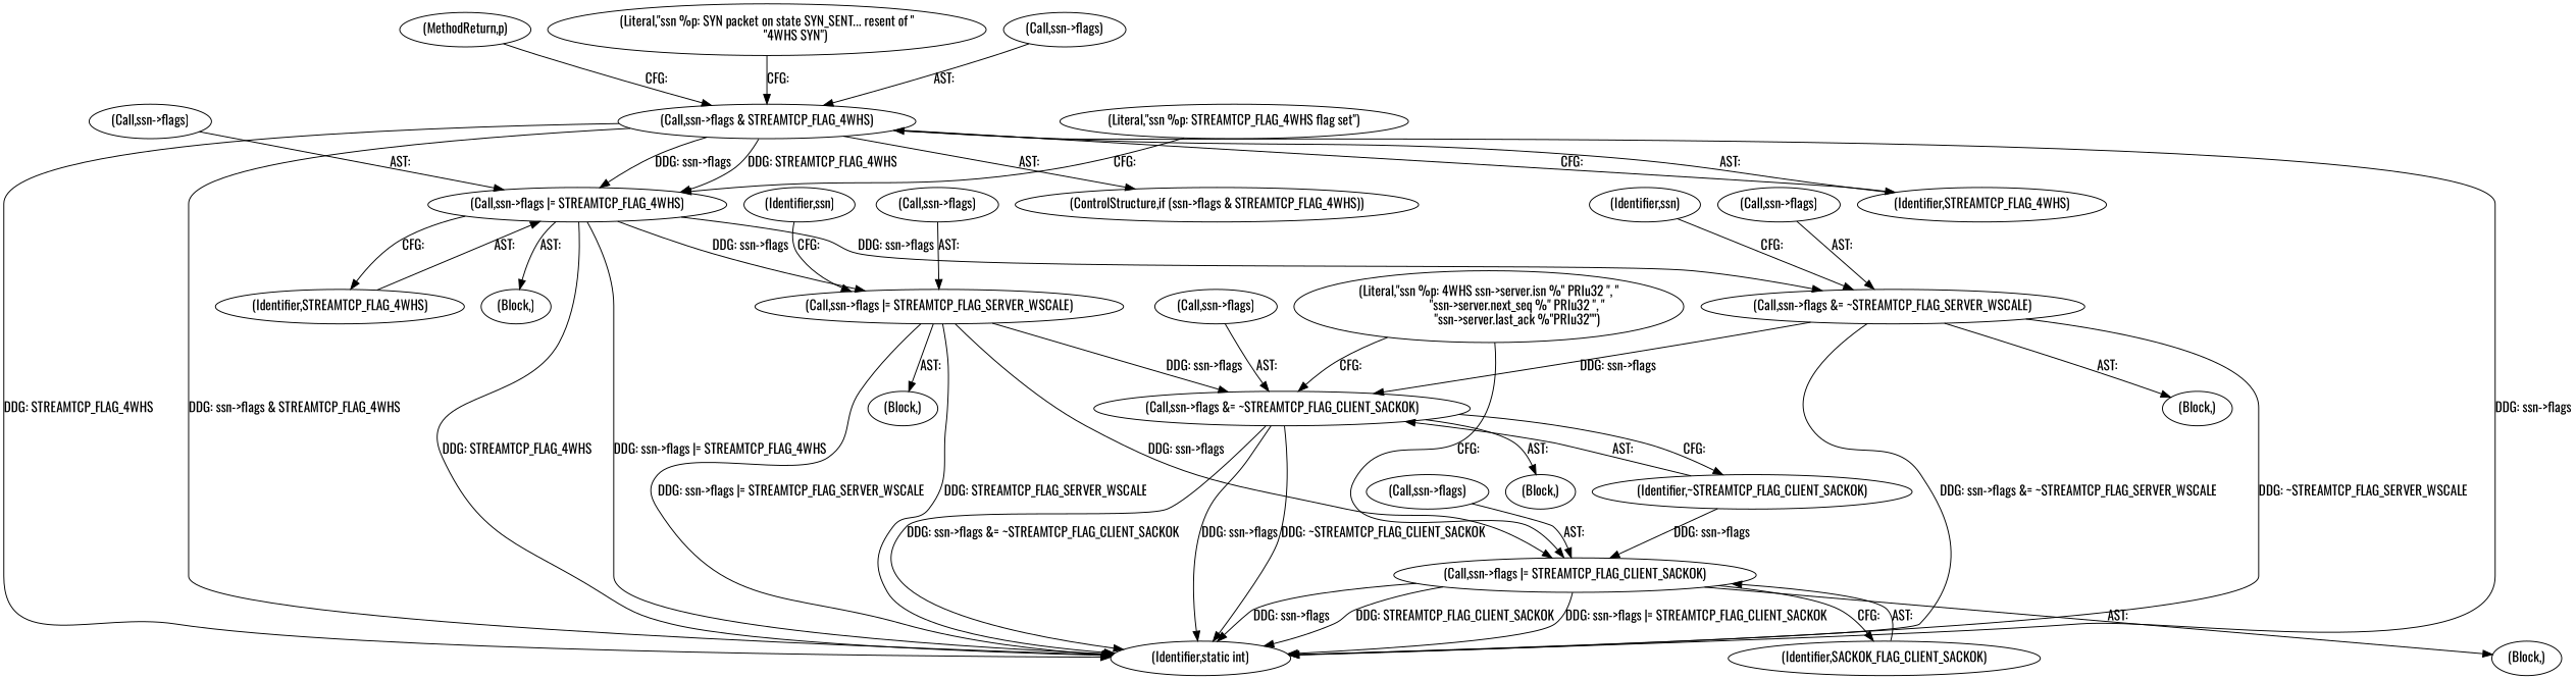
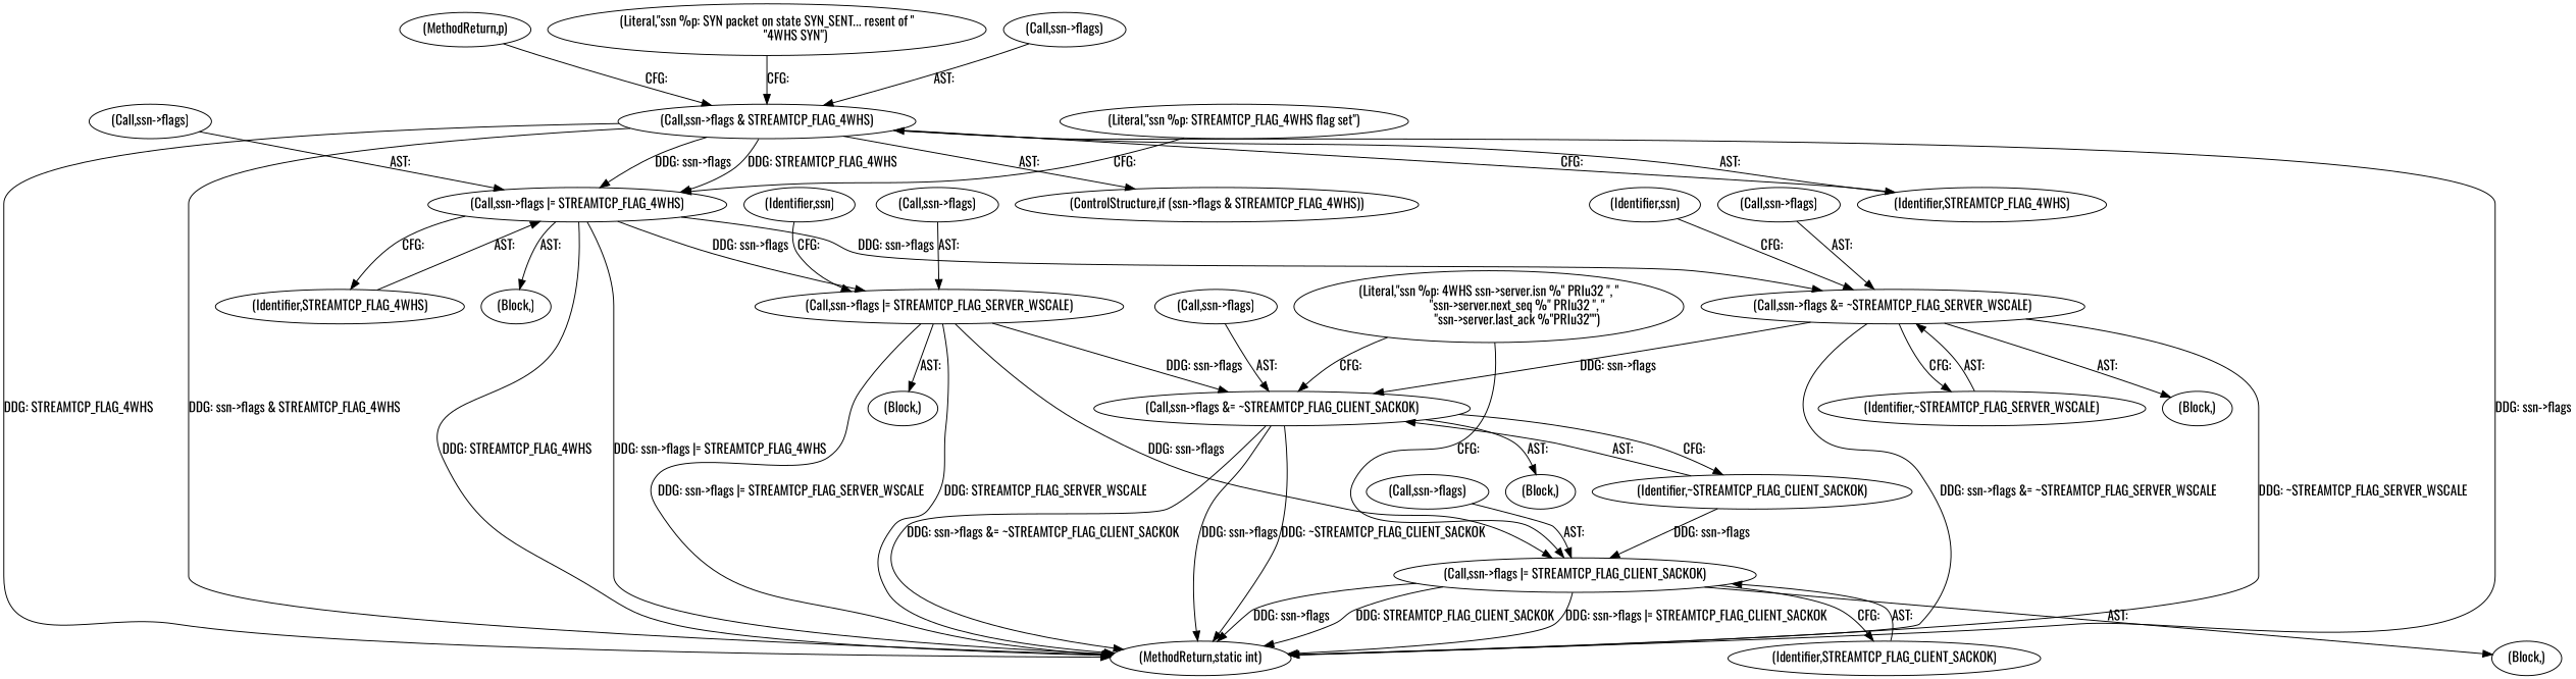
  digraph {
    fontname=Oswald
    node [fontname=Oswald]
    edge [fontname=Oswald]
    n1 [label="(Call,ssn->flags & STREAMTCP_FLAG_4WHS)"]
    n2 [label="(Call,ssn->flags |= STREAMTCP_FLAG_4WHS)"]
-   n3 [label="(Identifier,static int)"]
+   n3 [label="(MethodReturn,static int)"]
    n4 [label="(ControlStructure,if (ssn->flags & STREAMTCP_FLAG_4WHS))"]
    n5 [label="(Identifier,STREAMTCP_FLAG_4WHS)"]
    n6 [label="(Call,ssn->flags |= STREAMTCP_FLAG_SERVER_WSCALE)"]
    n7 [label="(Call,ssn->flags &= ~STREAMTCP_FLAG_SERVER_WSCALE)"]
    n8 [label="(Identifier,STREAMTCP_FLAG_4WHS)"]
    n9 [label="(Block,)"]
    n10 [label="(Call,ssn->flags |= STREAMTCP_FLAG_CLIENT_SACKOK)"]
    n11 [label="(Call,ssn->flags &= ~STREAMTCP_FLAG_CLIENT_SACKOK)"]
    n12 [label="(Block,)"]
+   n13 [label="(Identifier,~STREAMTCP_FLAG_SERVER_WSCALE)"]
    n14 [label="(Block,)"]
-   n15 [label="(Identifier,SACKOK_FLAG_CLIENT_SACKOK)"]
+   n15 [label="(Identifier,STREAMTCP_FLAG_CLIENT_SACKOK)"]
    n16 [label="(Block,)"]
    n17 [label="(Identifier,~STREAMTCP_FLAG_CLIENT_SACKOK)"]
    n18 [label="(Block,)"]
    n19 [label="(Literal,\"ssn %p: 4WHS ssn->server.isn %\" PRIu32 \", \"\n                    \"ssn->server.next_seq %\" PRIu32 \", \"\n                    \"ssn->server.last_ack %\"PRIu32\"\")"]
    n20 [label="(Identifier,ssn)"]
    n21 [label="(Identifier,ssn)"]
    n22 [label="(Call,ssn->flags)"]
    n23 [label="(MethodReturn,p)"]
    n24 [label="(Literal,\"ssn %p: STREAMTCP_FLAG_4WHS flag set\")"]
    n25 [label="(Call,ssn->flags)"]
    n26 [label="(Call,ssn->flags)"]
    n27 [label="(Call,ssn->flags)"]
    n28 [label="(Literal,\"ssn %p: SYN packet on state SYN_SENT... resent of \"\n                    \"4WHS SYN\")"]
    n29 [label="(Call,ssn->flags)"]
    n30 [label="(Call,ssn->flags)"]
    n1 -> n2 [label="DDG: ssn->flags"]
    n1 -> n2 [label="DDG: STREAMTCP_FLAG_4WHS"]
    n1 -> n3 [label="DDG: STREAMTCP_FLAG_4WHS"]
    n1 -> n3 [label="DDG: ssn->flags & STREAMTCP_FLAG_4WHS"]
    n1 -> n3 [label="DDG: ssn->flags"]
    n1 -> n4 [label="AST: "]
    n1 -> n5 [label="CFG: "]
    n2 -> n3 [label="DDG: ssn->flags |= STREAMTCP_FLAG_4WHS"]
    n2 -> n3 [label="DDG: STREAMTCP_FLAG_4WHS"]
    n2 -> n6 [label="DDG: ssn->flags"]
    n2 -> n7 [label="DDG: ssn->flags"]
    n2 -> n8 [label="CFG: "]
    n2 -> n9 [label="AST: "]
    n5 -> n1 [label="AST: "]
    n6 -> n3 [label="DDG: STREAMTCP_FLAG_SERVER_WSCALE"]
    n6 -> n3 [label="DDG: ssn->flags |= STREAMTCP_FLAG_SERVER_WSCALE"]
    n6 -> n10 [label="DDG: ssn->flags"]
    n6 -> n11 [label="DDG: ssn->flags"]
    n6 -> n12 [label="AST: "]
    n7 -> n3 [label="DDG: ~STREAMTCP_FLAG_SERVER_WSCALE"]
    n7 -> n3 [label="DDG: ssn->flags &= ~STREAMTCP_FLAG_SERVER_WSCALE"]
    n7 -> n11 [label="DDG: ssn->flags"]
+   n7 -> n13 [label="CFG: "]
    n7 -> n14 [label="AST: "]
    n8 -> n2 [label="AST: "]
    n10 -> n3 [label="DDG: STREAMTCP_FLAG_CLIENT_SACKOK"]
    n10 -> n3 [label="DDG: ssn->flags |= STREAMTCP_FLAG_CLIENT_SACKOK"]
    n10 -> n3 [label="DDG: ssn->flags"]
    n10 -> n15 [label="CFG: "]
    n10 -> n16 [label="AST: "]
    n11 -> n3 [label="DDG: ssn->flags &= ~STREAMTCP_FLAG_CLIENT_SACKOK"]
    n11 -> n3 [label="DDG: ssn->flags"]
    n11 -> n3 [label="DDG: ~STREAMTCP_FLAG_CLIENT_SACKOK"]
    n11 -> n17 [label="CFG: "]
    n11 -> n18 [label="AST: "]
+   n13 -> n7 [label="AST: "]
    n15 -> n10 [label="AST: "]
    n17 -> n10 [label="DDG: ssn->flags"]
    n17 -> n11 [label="AST: "]
    n19 -> n10 [label="CFG: "]
    n19 -> n11 [label="CFG: "]
    n20 -> n6 [label="CFG: "]
    n21 -> n7 [label="CFG: "]
    n22 -> n2 [label="AST: "]
    n23 -> n1 [label="CFG: "]
    n24 -> n2 [label="CFG: "]
    n25 -> n11 [label="AST: "]
    n26 -> n7 [label="AST: "]
    n27 -> n6 [label="AST: "]
    n28 -> n1 [label="CFG: "]
    n29 -> n10 [label="AST: "]
    n30 -> n1 [label="AST: "]
  }
